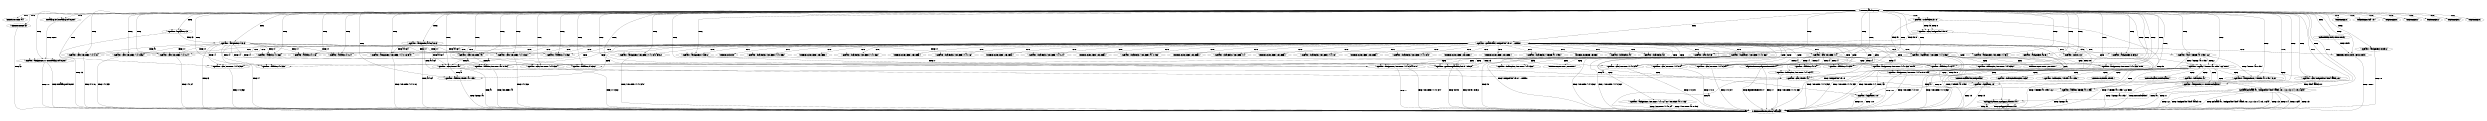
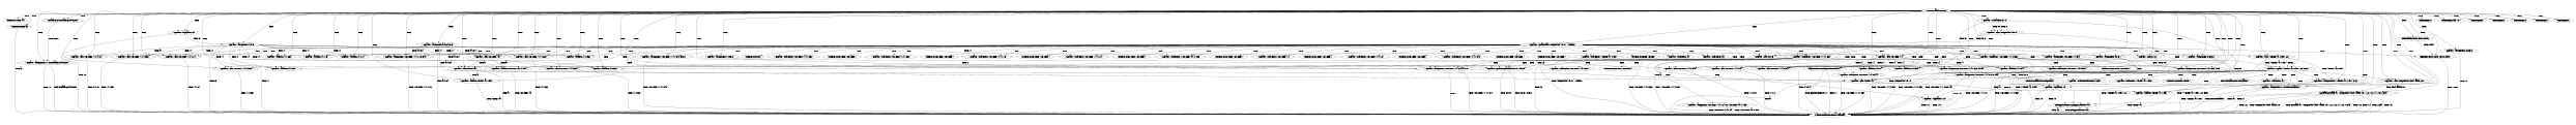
  digraph {
    n1 [label="(METHOD,failed_connect)"]
    n2 [label="(PARAM,_QWORD *a4)"]
    n3 [label="(METHOD,_BYTE *a2)"]
    n4 [label="(<operator>.assignment,v17 = __readfsqword(0x28u))"]
    n5 [label="(__readfsqword,__readfsqword(0x28u))"]
    n6 [label="(<operator>.assignment,a1[167] = v3)"]
    n7 [label="(<operator>.logicalNot,!v3)"]
    n8 [label="(IDENTIFIER,L,)"]
    n9 [label="(<operator>.assignment,v4 = v3)"]
    n10 [label="(IDENTIFIER,v5,if ( v5 ))"]
    n11 [label="(IDENTIFIER,L,)"]
    n12 [label="(<operator>.greaterThan,(unsigned int)(v5 - 8) > 0xFFB0)"]
    n13 [label="(<operator>.subtraction,v5 - 8)"]
    n14 [label="(RETURN,return result;,return result;)"]
    n15 [label="(IDENTIFIER,result,return result;)"]
    n16 [label="(<operator>.assignment,v8 = 512)"]
    n17 [label="(<operator>.greaterEqualsThan,(int)v5 >= 512)"]
    n18 [label="(<operator>.cast,(int)v5)"]
    n19 [label="(<operator>.assignment,v7 = 512)"]
    n20 [label="(<operator>.assignment,v8 = 512)"]
    n21 [label="(<operator>.cast,(_QWORD *)(v4 + 352))"]
    n22 [label="(<operator>.addition,v4 + 352)"]
    n23 [label="(<operator>.assignment,*(_QWORD *)(v4 + 352) = v9)"]
    n24 [label="(<operator>.cast,(_QWORD *)(v4 + 352))"]
    n25 [label="(<operator>.addition,v4 + 352)"]
    n26 [label="(<operator>.logicalNot,!v9)"]
    n27 [label="(IDENTIFIER,L,)"]
    n28 [label="(<operator>.cast,(_QWORD *)(v4 + 360))"]
    n29 [label="(<operator>.addition,v4 + 360)"]
    n30 [label="(<operator>.assignment,*(_QWORD *)(v4 + 360) = v10)"]
    n31 [label="(<operator>.cast,(_QWORD *)(v4 + 360))"]
    n32 [label="(<operator>.addition,v4 + 360)"]
    n33 [label="(<operator>.logicalNot,!v10)"]
    n34 [label="(IDENTIFIER,L,)"]
    n35 [label="(<operator>.assignment,*(_QWORD *)(v4 + 16) = a1)"]
    n36 [label="(<operator>.cast,(_QWORD *)(v4 + 16))"]
    n37 [label="(<operator>.addition,v4 + 16)"]
    n38 [label="(<operator>.cast,(_DWORD *)(v4 + 24))"]
    n39 [label="(<operator>.addition,v4 + 24)"]
    n40 [label="(<operator>.addition,(_DWORD *)a1 + 156)"]
    n41 [label="(<operator>.cast,(_DWORD *)a1)"]
    n42 [label="(<operator>.assignment,*(_DWORD *)v4 = 0)"]
    n43 [label="(<operator>.cast,(_DWORD *)v4)"]
    n44 [label="(<operator>.cast,(_DWORD *)(v4 + 8))"]
    n45 [label="(<operator>.addition,v4 + 8)"]
    n46 [label="(<operator>.minus,-100)"]
    n47 [label="(<operator>.assignment,*(_DWORD *)(v4 + 340) = 512)"]
    n48 [label="(<operator>.cast,(_DWORD *)(v4 + 340))"]
    n49 [label="(<operator>.addition,v4 + 340)"]
    n50 [label="(<operator>.assignment,*(_DWORD *)(v4 + 344) = v7)"]
    n51 [label="(<operator>.cast,(_DWORD *)(v4 + 344))"]
    n52 [label="(<operator>.addition,v4 + 344)"]
    n53 [label="(tftp_set_timeouts,tftp_set_timeouts(v4))"]
    n54 [label="(<operator>.equals,(*((_BYTE *)a1 + 951) & 2) == 0)"]
    n55 [label="(<operator>.and,*((_BYTE *)a1 + 951) & 2)"]
    n56 [label="(<operator>.addition,(_BYTE *)a1 + 951)"]
    n57 [label="(<operator>.cast,(_BYTE *)a1)"]
    n58 [label="(<operator>.assignment,v11 = __errno_location())"]
    n59 [label="(Curl_failf,Curl_failf(*a1, (unsigned int)\"bind() failed; %s\", v12, v13, v14, v15, v16[0]))"]
    n60 [label="(<operator>.cast,(unsigned int)\"bind() failed; %s\")"]
    n61 [label="(IDENTIFIER,L,)"]
    n62 [label="(<operators>.assignmentOr,*((_BYTE *)a1 + 951) |= 2u)"]
    n63 [label="(<operator>.addition,(_BYTE *)a1 + 951)"]
    n64 [label="(<operator>.cast,(_BYTE *)a1)"]
    n65 [label="(<operator>.assignment,*a2 = 1)"]
    n66 [label="(IDENTIFIER,L,)"]
    n67 [label="(METHOD_RETURN,__int64 __fastcall)"]
    n68 [label="(<operator>.logicalNot,!*(_QWORD *)(v4 + 352))"]
    n69 [label="(<operator>.logicalNot,!*(_QWORD *)(v4 + 360))"]
    n70 [label="(<operator>.assignment,*(_DWORD *)(v4 + 24) = *((_DWORD *)a1 + 156))"]
    n71 [label="(<operator>.assignment,*(_DWORD *)(v4 + 8) = -100)"]
    n72 [label="(Curl_pgrsStartNow,Curl_pgrsStartNow(*a1))"]
    n73 [label="(UNKNOWN,int,int)"]
    n74 [label="(<operator>.indirection,*(_QWORD *)(v4 + 352))"]
    n75 [label="(UNKNOWN,_QWORD *,_QWORD *)"]
    n76 [label="(<operator>.indirection,*(_QWORD *)(v4 + 360))"]
    n77 [label="(UNKNOWN,_QWORD *,_QWORD *)"]
    n78 [label="(<operator>.indirection,*(_QWORD *)(v4 + 16))"]
    n79 [label="(UNKNOWN,_QWORD *,_QWORD *)"]
    n80 [label="(<operator>.indirection,*(_DWORD *)(v4 + 24))"]
    n81 [label="(UNKNOWN,_DWORD *,_DWORD *)"]
    n82 [label="(<operator>.indirection,*((_DWORD *)a1 + 156))"]
    n83 [label="(UNKNOWN,_DWORD *,_DWORD *)"]
    n84 [label="(<operator>.indirection,*(_DWORD *)v4)"]
    n85 [label="(UNKNOWN,_DWORD *,_DWORD *)"]
    n86 [label="(<operator>.indirection,*(_DWORD *)(v4 + 8))"]
    n87 [label="(UNKNOWN,_DWORD *,_DWORD *)"]
    n88 [label="(<operator>.indirection,*(_DWORD *)(v4 + 340))"]
    n89 [label="(UNKNOWN,_DWORD *,_DWORD *)"]
    n90 [label="(<operator>.indirection,*(_DWORD *)(v4 + 344))"]
    n91 [label="(UNKNOWN,_DWORD *,_DWORD *)"]
    n92 [label="(<operator>.indirection,*((_BYTE *)a1 + 951))"]
    n93 [label="(UNKNOWN,_BYTE *,_BYTE *)"]
    n94 [label="(<operator>.indirection,*a1)"]
    n95 [label="(<operator>.indirection,*a2)"]
    n96 [label="(<operator>.cast,(unsigned int)(v5 - 8))"]
-   n97 [label="(__errno_location,__set_location())"]
+   n97 [label="(__errno_location,__errno_location())"]
    n98 [label="(<operator>.indirection,*a1)"]
    n99 [label="(UNKNOWN,failed int,unsigned int)"]
    n100 [label="(<operator>.indirectIndexAccess,v16[0])"]
    n101 [label="(<operator>.indirection,*((_BYTE *)a1 + 951))"]
    n102 [label="(UNKNOWN,_BYTE *,_BYTE *)"]
    n103 [label="(<operator>.indirection,*(_QWORD *)(v4 + 352))"]
    n104 [label="(UNKNOWN,_QWORD *,_QWORD *)"]
    n105 [label="(<operator>.indirection,*(_QWORD *)(v4 + 360))"]
    n106 [label="(UNKNOWN,_QWORD *,_QWORD *)"]
    n1 -> n2 [label="DDG: "]
    n1 -> n3 [label="DDG: "]
    n1 -> n4 [label="DDG: "]
    n1 -> n5 [label="DDG: "]
    n1 -> n6 [label="DDG: "]
    n1 -> n7 [label="DDG: "]
    n1 -> n8 [label="DDG: "]
    n1 -> n9 [label="DDG: "]
    n1 -> n10 [label="DDG: "]
    n1 -> n11 [label="DDG: "]
    n1 -> n12 [label="DDG: "]
    n1 -> n13 [label="DDG: "]
    n1 -> n14 [label="DDG: "]
    n1 -> n15 [label="DDG: "]
    n1 -> n16 [label="DDG: "]
    n1 -> n17 [label="DDG: "]
    n1 -> n18 [label="DDG: "]
    n1 -> n19 [label="DDG: "]
    n1 -> n20 [label="DDG: "]
    n1 -> n21 [label="DDG: "]
    n1 -> n22 [label="DDG: "]
    n1 -> n23 [label="DDG: "]
    n1 -> n24 [label="DDG: "]
    n1 -> n25 [label="DDG: "]
    n1 -> n26 [label="DDG: "]
    n1 -> n27 [label="DDG: "]
    n1 -> n28 [label="DDG: "]
    n1 -> n29 [label="DDG: "]
    n1 -> n30 [label="DDG: "]
    n1 -> n31 [label="DDG: "]
    n1 -> n32 [label="DDG: "]
    n1 -> n33 [label="DDG: "]
    n1 -> n34 [label="DDG: "]
    n1 -> n35 [label="DDG: "]
    n1 -> n36 [label="DDG: "]
    n1 -> n37 [label="DDG: "]
    n1 -> n38 [label="DDG: "]
    n1 -> n39 [label="DDG: "]
    n1 -> n40 [label="DDG: "]
    n1 -> n41 [label="DDG: "]
    n1 -> n42 [label="DDG: "]
    n1 -> n43 [label="DDG: "]
    n1 -> n44 [label="DDG: "]
    n1 -> n45 [label="DDG: "]
    n1 -> n46 [label="DDG: "]
    n1 -> n47 [label="DDG: "]
    n1 -> n48 [label="DDG: "]
    n1 -> n49 [label="DDG: "]
    n1 -> n50 [label="DDG: "]
    n1 -> n51 [label="DDG: "]
    n1 -> n52 [label="DDG: "]
    n1 -> n53 [label="DDG: "]
    n1 -> n54 [label="DDG: "]
    n1 -> n55 [label="DDG: "]
    n1 -> n56 [label="DDG: "]
    n1 -> n57 [label="DDG: "]
    n1 -> n58 [label="DDG: "]
    n1 -> n59 [label="DDG: "]
    n1 -> n60 [label="DDG: "]
    n1 -> n61 [label="DDG: "]
    n1 -> n62 [label="DDG: "]
    n1 -> n63 [label="DDG: "]
    n1 -> n64 [label="DDG: "]
    n1 -> n65 [label="DDG: "]
    n1 -> n66 [label="DDG: "]
    n3 -> n67 [label="DDG: a2"]
    n4 -> n67 [label="DDG: v17"]
    n4 -> n67 [label="DDG: __readfsqword(0x28u)"]
    n5 -> n4 [label="DDG: 0x28u"]
    n6 -> n35 [label="DDG: a1[167]"]
    n6 -> n41 [label="DDG: a1[167]"]
    n6 -> n57 [label="DDG: a1[167]"]
    n6 -> n64 [label="DDG: a1[167]"]
    n6 -> n67 [label="DDG: a1[167]"]
    n7 -> n9 [label="DDG: v3"]
    n7 -> n67 [label="DDG: !v3"]
    n9 -> n21 [label="DDG: v4"]
    n9 -> n22 [label="DDG: v4"]
    n9 -> n24 [label="DDG: v4"]
    n9 -> n25 [label="DDG: v4"]
    n9 -> n28 [label="DDG: v4"]
    n9 -> n29 [label="DDG: v4"]
    n9 -> n31 [label="DDG: v4"]
    n9 -> n32 [label="DDG: v4"]
    n9 -> n36 [label="DDG: a1"]
    n9 -> n37 [label="DDG: v4"]
    n9 -> n38 [label="DDG: v4"]
    n9 -> n39 [label="DDG: v4"]
    n9 -> n43 [label="DDG: v4"]
    n9 -> n67 [label="DDG: v3"]
    n9 -> n67 [label="DDG: v4"]
    n12 -> n14 [label="CDG: "]
    n12 -> n16 [label="CDG: "]
    n12 -> n17 [label="CDG: "]
    n12 -> n18 [label="CDG: "]
    n12 -> n21 [label="CDG: "]
    n12 -> n22 [label="CDG: "]
    n12 -> n28 [label="CDG: "]
    n12 -> n29 [label="CDG: "]
    n12 -> n35 [label="CDG: "]
    n12 -> n36 [label="CDG: "]
    n12 -> n37 [label="CDG: "]
    n12 -> n38 [label="CDG: "]
    n12 -> n39 [label="CDG: "]
    n12 -> n40 [label="CDG: "]
    n12 -> n41 [label="CDG: "]
    n12 -> n42 [label="CDG: "]
    n12 -> n43 [label="CDG: "]
    n12 -> n44 [label="CDG: "]
    n12 -> n45 [label="CDG: "]
    n12 -> n46 [label="CDG: "]
    n12 -> n47 [label="CDG: "]
    n12 -> n48 [label="CDG: "]
    n12 -> n49 [label="CDG: "]
    n12 -> n50 [label="CDG: "]
    n12 -> n51 [label="CDG: "]
    n12 -> n52 [label="CDG: "]
    n12 -> n53 [label="CDG: "]
    n12 -> n54 [label="CDG: "]
    n12 -> n55 [label="CDG: "]
    n12 -> n56 [label="CDG: "]
    n12 -> n57 [label="CDG: "]
-   n12 -> n19 [label="CDG: "]
+   n12 -> n65 [label="CDG: "]
    n12 -> n67 [label="DDG: (unsigned int)(v5 - 8)"]
    n12 -> n67 [label="DDG: (unsigned int)(v5 - 8) > 0xFFB0"]
    n12 -> n68 [label="CDG: "]
    n12 -> n69 [label="CDG: "]
    n12 -> n70 [label="CDG: "]
    n12 -> n71 [label="CDG: "]
    n12 -> n72 [label="CDG: "]
    n12 -> n73 [label="CDG: "]
    n12 -> n74 [label="CDG: "]
    n12 -> n75 [label="CDG: "]
    n12 -> n76 [label="CDG: "]
    n12 -> n77 [label="CDG: "]
    n12 -> n78 [label="CDG: "]
    n12 -> n79 [label="CDG: "]
    n12 -> n80 [label="CDG: "]
    n12 -> n81 [label="CDG: "]
    n12 -> n82 [label="CDG: "]
    n12 -> n83 [label="CDG: "]
    n12 -> n84 [label="CDG: "]
    n12 -> n85 [label="CDG: "]
    n12 -> n86 [label="CDG: "]
    n12 -> n87 [label="CDG: "]
    n12 -> n88 [label="CDG: "]
    n12 -> n89 [label="CDG: "]
    n12 -> n90 [label="CDG: "]
    n12 -> n91 [label="CDG: "]
    n12 -> n92 [label="CDG: "]
    n12 -> n93 [label="CDG: "]
    n12 -> n94 [label="CDG: "]
    n12 -> n95 [label="CDG: "]
    n13 -> n18 [label="DDG: v5"]
    n13 -> n67 [label="DDG: v5"]
    n13 -> n96 [label="DDG: v5"]
    n13 -> n96 [label="DDG: 8"]
    n14 -> n67 [label="DDG: <RET>"]
    n15 -> n14 [label="DDG: result"]
    n16 -> n67 [label="DDG: v8"]
    n17 -> n67 [label="DDG: (int)v5"]
    n17 -> n67 [label="DDG: (int)v5 >= 512"]
    n18 -> n17 [label="DDG: v5"]
    n18 -> n67 [label="DDG: v5"]
    n19 -> n50 [label="DDG: v7"]
    n20 -> n67 [label="DDG: v8"]
    n21 -> n67 [label="DDG: v4 + 352"]
    n23 -> n67 [label="DDG: *(_QWORD *)(v4 + 352)"]
    n24 -> n67 [label="DDG: v4 + 352"]
    n26 -> n67 [label="DDG: !v9"]
    n26 -> n67 [label="DDG: v9"]
    n28 -> n67 [label="DDG: v4 + 360"]
    n31 -> n67 [label="DDG: v4 + 360"]
    n33 -> n67 [label="DDG: !v10"]
    n33 -> n67 [label="DDG: v10"]
    n35 -> n67 [label="DDG: *(_QWORD *)(v4 + 16)"]
    n36 -> n67 [label="DDG: v4 + 16"]
    n38 -> n67 [label="DDG: v4 + 24"]
    n40 -> n67 [label="DDG: (_DWORD *)a1"]
    n41 -> n40 [label="DDG: a1"]
    n41 -> n57 [label="DDG: a1"]
    n42 -> n67 [label="DDG: *(_DWORD *)v4"]
    n43 -> n44 [label="DDG: v4"]
    n43 -> n45 [label="DDG: v4"]
    n43 -> n48 [label="DDG: v4"]
    n43 -> n49 [label="DDG: v4"]
    n43 -> n51 [label="DDG: v4"]
    n43 -> n52 [label="DDG: v4"]
    n43 -> n53 [label="DDG: v4"]
    n44 -> n67 [label="DDG: v4 + 8"]
    n46 -> n71 [label="DDG: 100"]
    n47 -> n67 [label="DDG: *(_DWORD *)(v4 + 340)"]
    n48 -> n67 [label="DDG: v4 + 340"]
    n50 -> n67 [label="DDG: *(_DWORD *)(v4 + 344)"]
    n50 -> n67 [label="DDG: v7"]
-   n51 -> n67 [label="DDG: v4 + 344"]
+   n43 -> n67 [label="DDG: v4 + 344"]
    n53 -> n67 [label="DDG: v4"]
    n53 -> n67 [label="DDG: tftp_set_timeouts(v4)"]
    n54 -> n58 [label="CDG: "]
    n54 -> n59 [label="CDG: "]
    n54 -> n60 [label="CDG: "]
    n54 -> n62 [label="CDG: "]
    n54 -> n63 [label="CDG: "]
    n54 -> n64 [label="CDG: "]
    n54 -> n67 [label="DDG: (*((_BYTE *)a1 + 951) & 2) == 0"]
    n54 -> n67 [label="DDG: *((_BYTE *)a1 + 951) & 2"]
    n54 -> n97 [label="CDG: "]
    n54 -> n98 [label="CDG: "]
    n54 -> n99 [label="CDG: "]
    n54 -> n100 [label="CDG: "]
    n54 -> n101 [label="CDG: "]
    n54 -> n102 [label="CDG: "]
    n55 -> n54 [label="DDG: *((_BYTE *)a1 + 951)"]
    n55 -> n54 [label="DDG: 2"]
    n55 -> n62 [label="DDG: *((_BYTE *)a1 + 951)"]
    n55 -> n67 [label="DDG: *((_BYTE *)a1 + 951)"]
    n56 -> n67 [label="DDG: (_BYTE *)a1"]
    n57 -> n56 [label="DDG: a1"]
    n57 -> n64 [label="DDG: a1"]
    n57 -> n67 [label="DDG: a1"]
    n58 -> n67 [label="DDG: v11"]
    n58 -> n67 [label="DDG: __errno_location()"]
    n59 -> n67 [label="DDG: Curl_failf(*a1, (unsigned int)\"bind() failed; %s\", v12, v13, v14, v15, v16[0])"]
    n59 -> n67 [label="DDG: v13"]
    n59 -> n67 [label="DDG: v14"]
    n59 -> n67 [label="DDG: v16[0]"]
    n59 -> n67 [label="DDG: v15"]
    n59 -> n67 [label="DDG: v12"]
    n59 -> n67 [label="DDG: (unsigned int)\"bind() failed; %s\""]
    n59 -> n72 [label="DDG: *a1"]
    n60 -> n59 [label="DDG: \"bind() failed; %s\""]
    n62 -> n67 [label="DDG: *((_BYTE *)a1 + 951)"]
    n63 -> n67 [label="DDG: (_BYTE *)a1"]
    n64 -> n63 [label="DDG: a1"]
    n64 -> n67 [label="DDG: a1"]
    n65 -> n67 [label="DDG: *a2"]
    n68 -> n23 [label="CDG: "]
    n68 -> n24 [label="CDG: "]
    n68 -> n25 [label="CDG: "]
    n68 -> n26 [label="CDG: "]
    n68 -> n67 [label="DDG: *(_QWORD *)(v4 + 352)"]
    n68 -> n67 [label="DDG: !*(_QWORD *)(v4 + 352)"]
    n68 -> n103 [label="CDG: "]
    n68 -> n104 [label="CDG: "]
    n69 -> n30 [label="CDG: "]
    n69 -> n31 [label="CDG: "]
    n69 -> n32 [label="CDG: "]
    n69 -> n33 [label="CDG: "]
    n69 -> n67 [label="DDG: *(_QWORD *)(v4 + 360)"]
    n69 -> n67 [label="DDG: !*(_QWORD *)(v4 + 360)"]
    n69 -> n105 [label="CDG: "]
    n69 -> n106 [label="CDG: "]
    n70 -> n67 [label="DDG: *((_DWORD *)a1 + 156)"]
    n70 -> n67 [label="DDG: *(_DWORD *)(v4 + 24)"]
    n71 -> n67 [label="DDG: -100"]
    n71 -> n67 [label="DDG: *(_DWORD *)(v4 + 8)"]
    n72 -> n67 [label="DDG: Curl_pgrsStartNow(*a1)"]
    n72 -> n67 [label="DDG: *a1"]
    n90 -> n67 [label="DDG: *(_QWORD *)(v4 + 360)"]
    n96 -> n12 [label="DDG: v5 - 8"]
    n96 -> n67 [label="DDG: v5 - 8"]
  }
